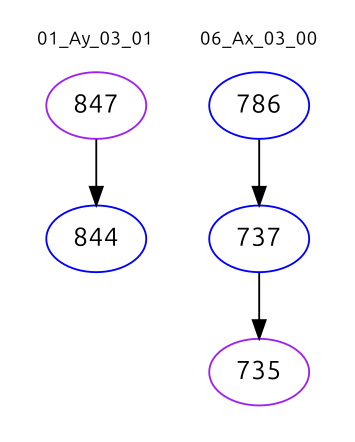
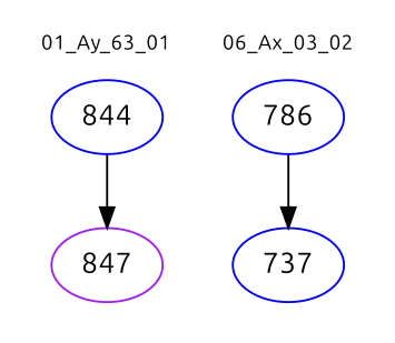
  digraph {
    fontname=Ubuntu
    node [color=blue fontname=Ubuntu]
    edge [color=black fontname=Ubuntu]
    n1 [label=844]
    n2 [color=purple label=847]
    n3 [label=737]
    n4 [label=786]
-   n5 [color=purple label=735]
    subgraph cluster_1 {
      color=white
      fontsize=10
-     label="01_Ay_03_01"
+     label="01_Ay_63_01"
      n1
      n2
    }
    subgraph cluster_2 {
      color=white
      fontsize=10
-     label="06_Ax_03_00"
+     label="06_Ax_03_02"
      n3
      n4
-     n5
    }
-   n2 -> n1
-   n3 -> n5
+   n1 -> n2
    n4 -> n3
  }
